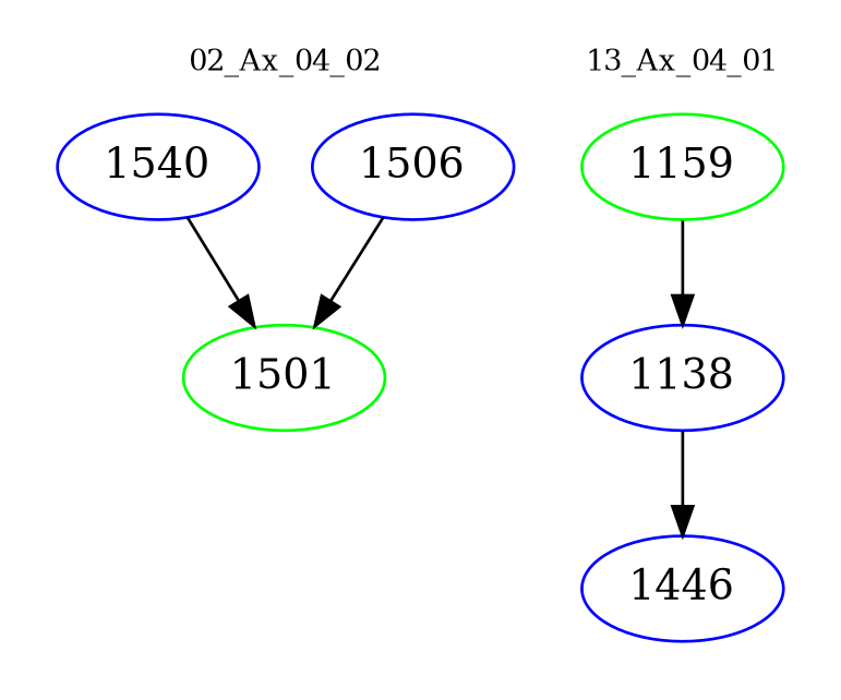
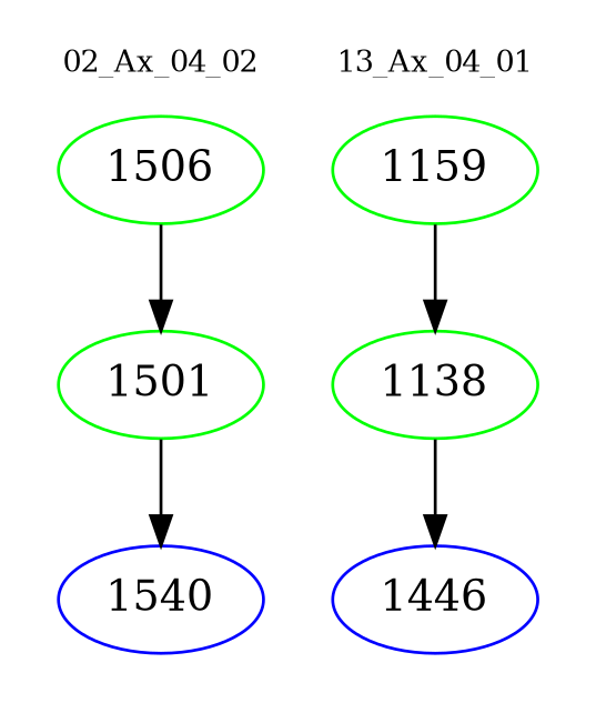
  digraph {
    node [color=green]
    edge [color=black]
-   n1 [color=blue label=1506]
+   n1 [label=1506]
    n2 [label=1501]
    n3 [color=blue label=1540]
    n4 [label=1159]
-   n5 [color=blue label=1138]
+   n5 [label=1138]
    n6 [color=blue label=1446]
    subgraph cluster_1 {
      color=white
      fontsize=10
      label="02_Ax_04_02"
      n1
      n2
      n3
    }
    subgraph cluster_2 {
      color=white
      fontsize=10
      label="13_Ax_04_01"
      n4
      n5
      n6
    }
    n1 -> n2
-   n3 -> n2
+   n2 -> n3
    n4 -> n5
    n5 -> n6
  }
